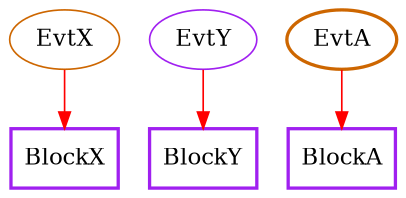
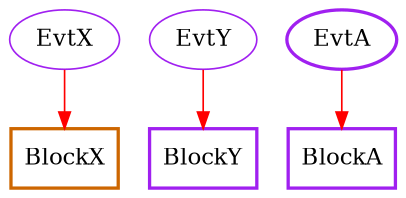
  digraph {
    node [color=purple cpu=0 fillcolor=white pattern=X penwidth=2 shape=rectangle style=filled tperiod=100000000 type=block fid=1 toffs=0]
    edge [color=red type=defdst]
-   BlockX [patexit=1 fid="" toffs=""]
-   EvtX [color=darkorange3 par=1023 patentry=1 shape=oval type=tmsg penwidth="" tperiod=""]
+   BlockX [color=darkorange3 patexit=1 fid="" toffs=""]
+   EvtX [par=1023 patentry=1 shape=oval type=tmsg penwidth="" tperiod=""]
    BlockY [cpu=3 patexit=1 pattern=Y fid="" toffs=""]
    EvtY [cpu=3 par=4095 patentry=1 pattern=Y shape=oval type=tmsg penwidth="" tperiod=""]
-   EvtA [bpid=8 color=darkorange3 cpu=1 evtno=0 gid=5 par=1 patentry=1 pattern=A shape=oval sid=2 type=tmsg]
+   EvtA [bpid=8 cpu=1 evtno=0 gid=5 par=1 patentry=1 pattern=A shape=oval sid=2 type=tmsg]
    BlockA [bpid=8 cpu=1 gid=5 patexit=1 pattern=A qlo=1 sid=2]
    EvtX -> BlockX
    EvtY -> BlockY
    EvtA -> BlockA
  }
